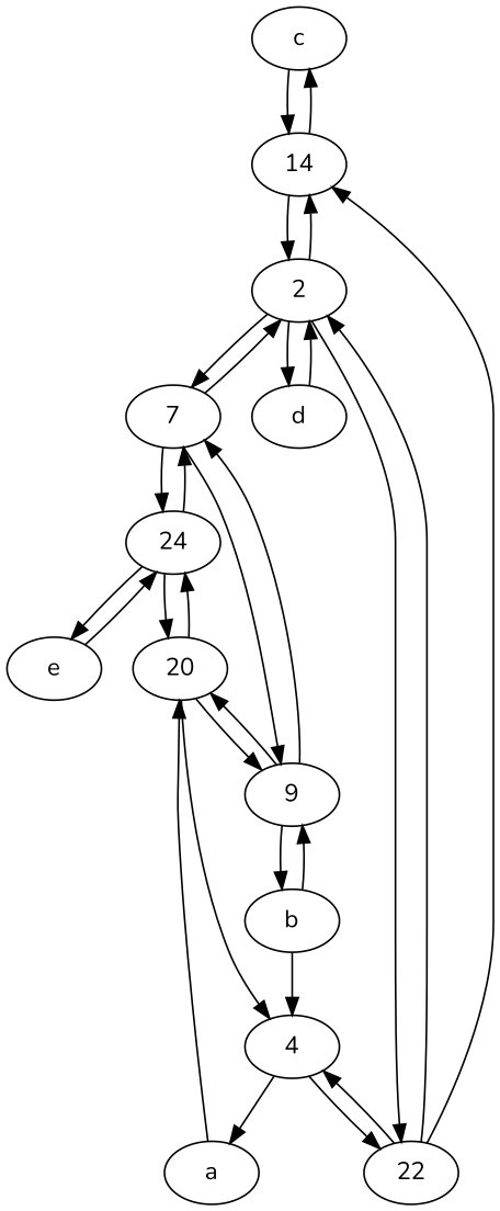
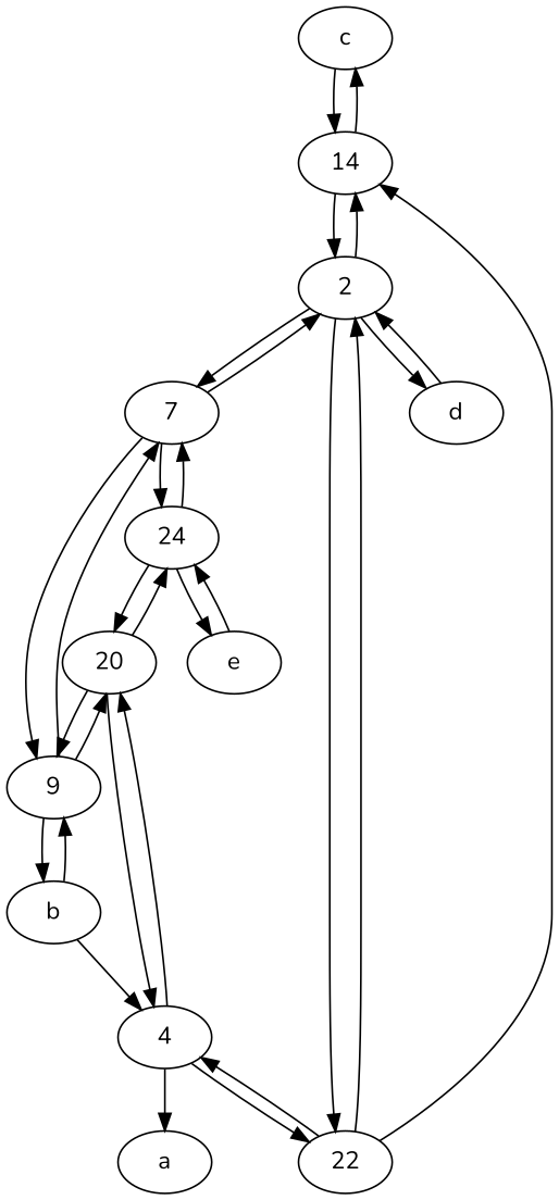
  digraph {
    fontname=Nunito
    node [fontname=Nunito]
    edge [fontname=Nunito]
    c
    14
    2
    b
    9
    4
    7
    n8 [label=20]
    22
    d
    a
    24
    e
    c -> 14
    14 -> c
    14 -> 2
    2 -> 14
    2 -> 7
    2 -> 22
    2 -> d
    b -> 9
    b -> 4
    9 -> b
    9 -> 7
    9 -> n8
-   a -> n8
+   4 -> n8
    4 -> 22
    4 -> a
    7 -> 2
    7 -> 9
    7 -> 24
    n8 -> 9
    n8 -> 4
    n8 -> 24
    22 -> 14
    22 -> 2
    22 -> 4
    d -> 2
    24 -> 7
    24 -> n8
    24 -> e
    e -> 24
  }
